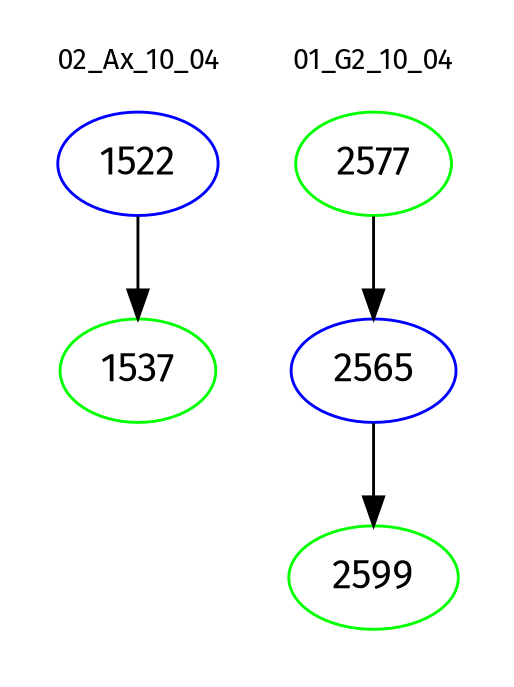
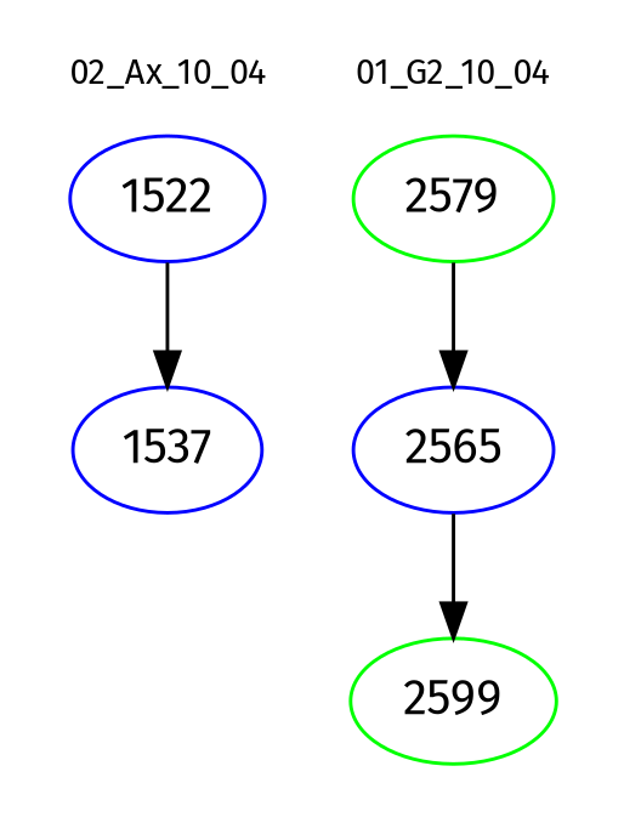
  digraph {
    fontname="Fira Sans"
    node [color=green fontname="Fira Sans"]
    edge [color=black fontname="Fira Sans"]
    n1 [color=blue label=1522]
-   n2 [label=1537]
-   n3 [label=2577]
+   n2 [color=blue label=1537]
+   n3 [label=2579]
    n4 [color=blue label=2565]
    n5 [label=2599]
    subgraph cluster_1 {
      color=white
      fontsize=10
      label="02_Ax_10_04"
      n1
      n2
    }
    subgraph cluster_2 {
      color=white
      fontsize=10
      label="01_G2_10_04"
      n3
      n4
      n5
    }
    n1 -> n2
    n3 -> n4
    n4 -> n5
  }
